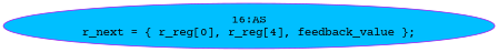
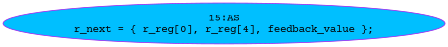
  strict digraph {
    fontname="Courier Prime"
-   n1 [ast="<pyverilog.vparser.ast.Assign object at 0x7fd6bf4852d0>" def_var="['r_next']" fillcolor=deepskyblue label="16:AS\nr_next = { r_reg[0], r_reg[4], feedback_value };" statements="[]" style=filled typ=Assign use_var="['r_reg', 'r_reg', 'feedback_value']" color=purple shape=ellipse fontname="Courier Prime"]
+   n1 [ast="<pyverilog.vparser.ast.Assign object at 0x7fd6bf4852d0>" def_var="['r_next']" fillcolor=deepskyblue label="15:AS\nr_next = { r_reg[0], r_reg[4], feedback_value };" statements="[]" style=filled typ=Assign use_var="['r_reg', 'r_reg', 'feedback_value']" color=purple shape=ellipse fontname="Courier Prime"]
  }
